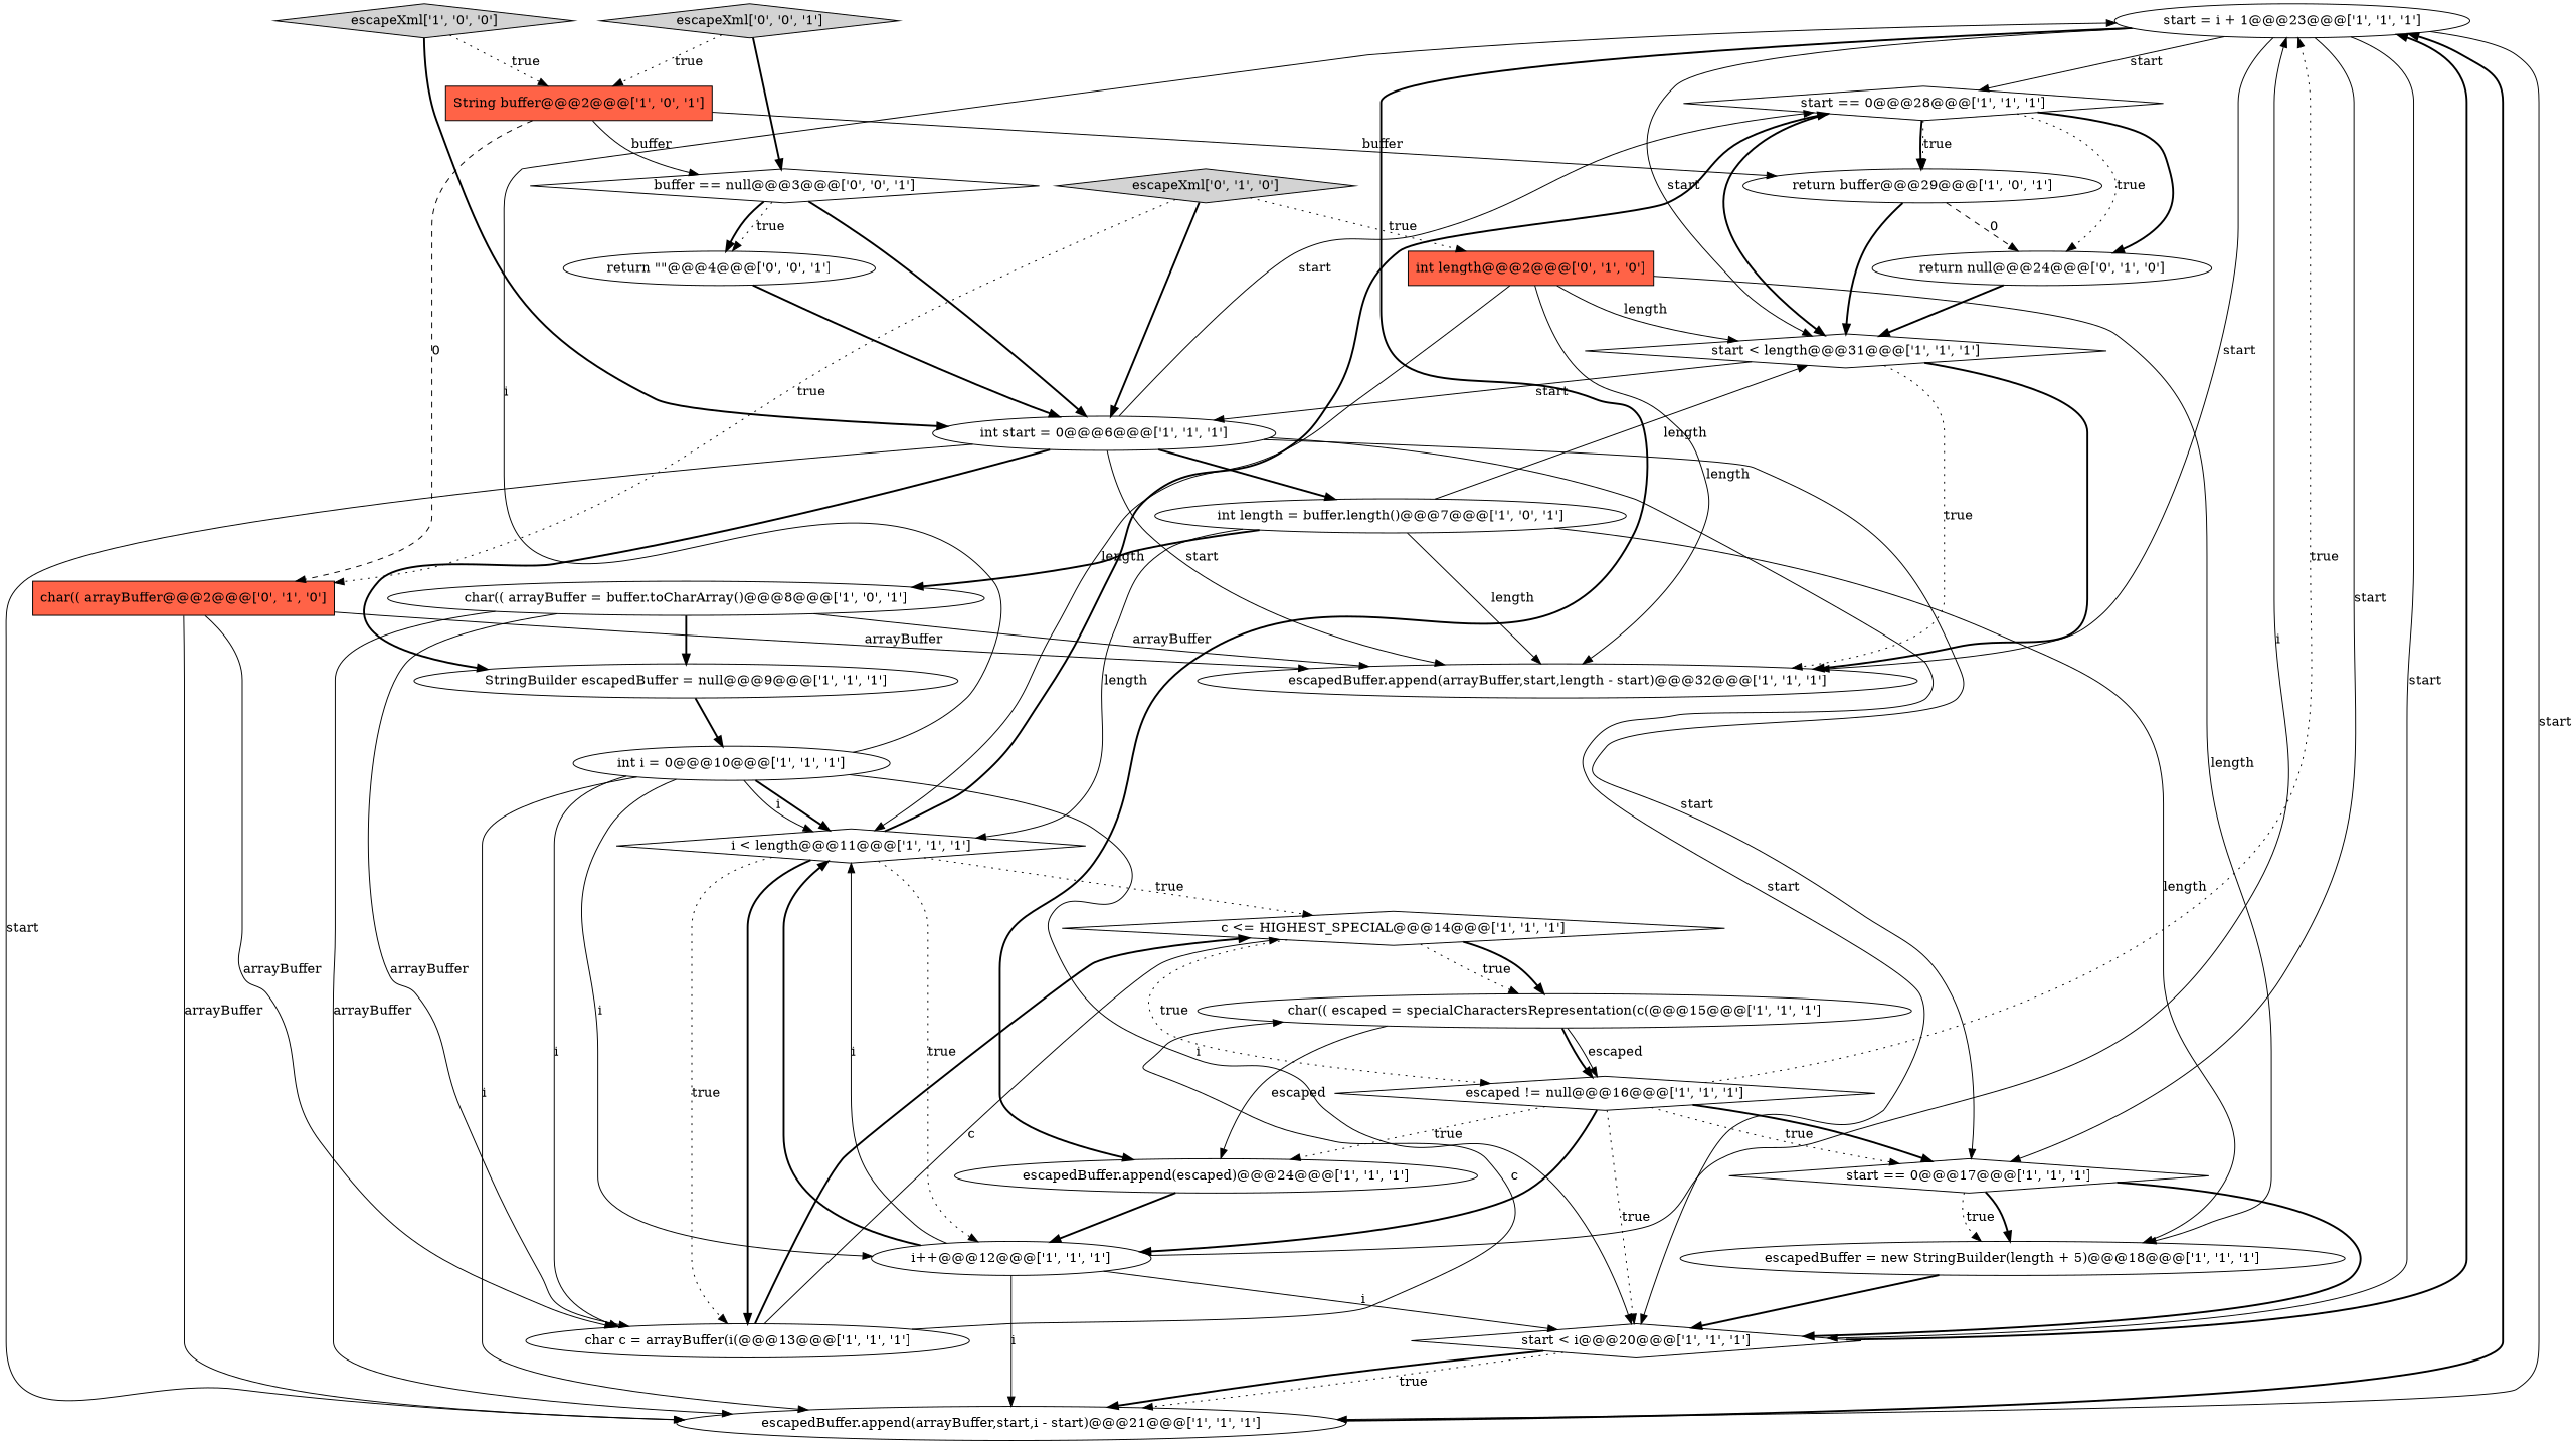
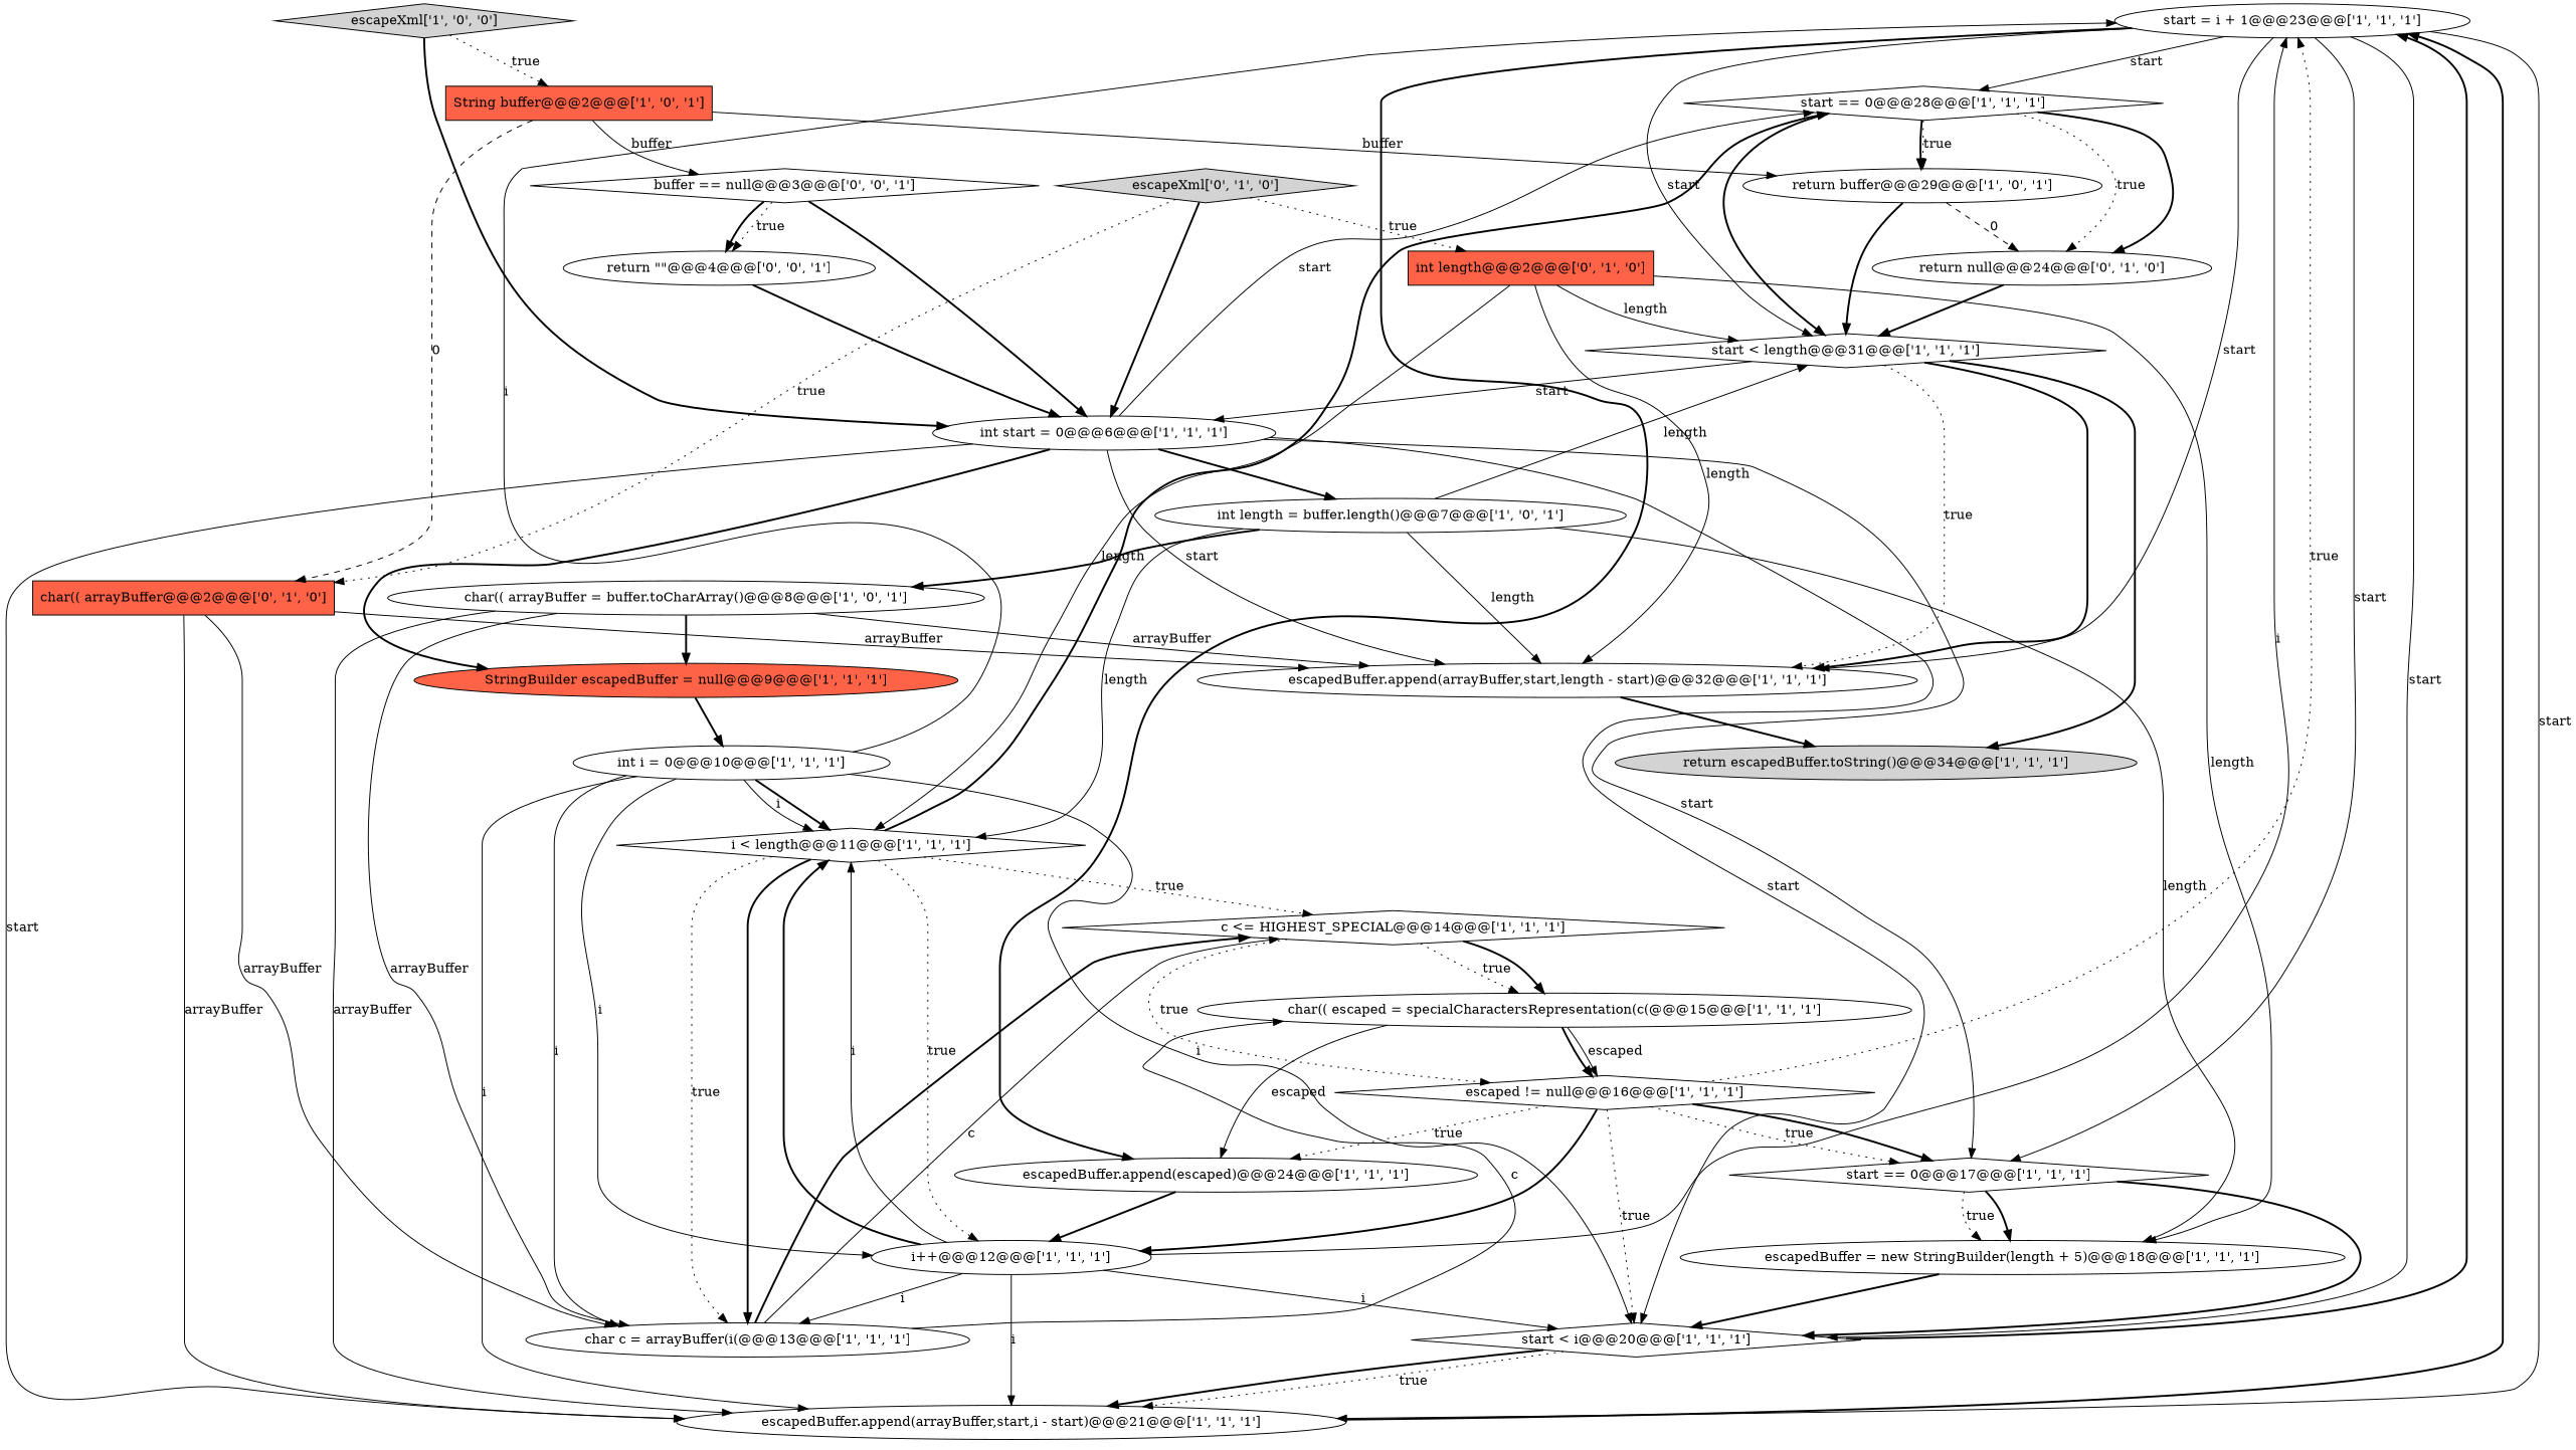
  digraph {
    node [fillcolor=white shape=ellipse style=filled]
    edge [style=solid]
    n1 [label="start = i + 1@@@23@@@['1', '1', '1']"]
    n2 [label="start == 0@@@17@@@['1', '1', '1']" shape=diamond]
    n3 [label="start < i@@@20@@@['1', '1', '1']" shape=diamond]
    n4 [label="escapedBuffer.append(arrayBuffer,start,length - start)@@@32@@@['1', '1', '1']"]
    n5 [label="start == 0@@@28@@@['1', '1', '1']" shape=diamond]
    n6 [label="start < length@@@31@@@['1', '1', '1']" shape=diamond]
    n7 [label="escapedBuffer.append(escaped)@@@24@@@['1', '1', '1']"]
    n8 [label="escapedBuffer.append(arrayBuffer,start,i - start)@@@21@@@['1', '1', '1']"]
    n9 [label="escapedBuffer = new StringBuilder(length + 5)@@@18@@@['1', '1', '1']"]
+   n10 [fillcolor=lightgray label="return escapedBuffer.toString()@@@34@@@['1', '1', '1']"]
    n11 [label="return buffer@@@29@@@['1', '0', '1']"]
    n12 [label="return null@@@24@@@['0', '1', '0']"]
    n13 [label="int start = 0@@@6@@@['1', '1', '1']"]
    n14 [label="i++@@@12@@@['1', '1', '1']"]
    n15 [label="char(( arrayBuffer = buffer.toCharArray()@@@8@@@['1', '0', '1']"]
-   n16 [label="StringBuilder escapedBuffer = null@@@9@@@['1', '1', '1']"]
+   n16 [fillcolor=tomato label="StringBuilder escapedBuffer = null@@@9@@@['1', '1', '1']"]
    n17 [label="char c = arrayBuffer(i(@@@13@@@['1', '1', '1']"]
    n18 [label="int i = 0@@@10@@@['1', '1', '1']"]
    n19 [label="c <= HIGHEST_SPECIAL@@@14@@@['1', '1', '1']" shape=diamond]
    n20 [label="char(( escaped = specialCharactersRepresentation(c(@@@15@@@['1', '1', '1']"]
    n21 [label="escaped != null@@@16@@@['1', '1', '1']" shape=diamond]
    n22 [label="i < length@@@11@@@['1', '1', '1']" shape=diamond]
    n23 [fillcolor=lightgray label="escapeXml['1', '0', '0']" shape=diamond]
    n24 [fillcolor=tomato label="String buffer@@@2@@@['1', '0', '1']" shape=box]
    n25 [label="int length = buffer.length()@@@7@@@['1', '0', '1']"]
    n26 [fillcolor=tomato label="char(( arrayBuffer@@@2@@@['0', '1', '0']" shape=box]
    n27 [label="buffer == null@@@3@@@['0', '0', '1']" shape=diamond]
    n28 [fillcolor=tomato label="int length@@@2@@@['0', '1', '0']" shape=box]
    n29 [fillcolor=lightgray label="escapeXml['0', '1', '0']" shape=diamond]
    n30 [label="return \"\"@@@4@@@['0', '0', '1']"]
-   n31 [fillcolor=lightgray label="escapeXml['0', '0', '1']" shape=diamond]
    n1 -> n2 [label=start]
    n1 -> n3 [label=start]
    n1 -> n4 [label=start]
    n1 -> n5 [label=start]
    n1 -> n6 [label=start]
    n1 -> n7 [style=bold]
    n1 -> n8 [label=start]
    n2 -> n3 [style=bold]
    n2 -> n9 [style=bold]
    n2 -> n9 [label=true style=dotted]
    n3 -> n1 [style=bold]
    n3 -> n8 [style=bold]
    n3 -> n8 [label=true style=dotted]
+   n4 -> n10 [style=bold]
    n5 -> n6 [style=bold]
    n5 -> n11 [label=true style=dotted]
    n5 -> n11 [style=bold]
    n5 -> n12 [style=bold]
    n5 -> n12 [label=true style=dotted]
    n6 -> n4 [style=bold]
    n6 -> n4 [label=true style=dotted]
+   n6 -> n10 [style=bold]
    n6 -> n13 [label=start]
    n7 -> n14 [style=bold]
    n8 -> n1 [style=bold]
    n9 -> n3 [style=bold]
    n11 -> n6 [style=bold]
    n11 -> n12 [label=0 style=dashed]
    n12 -> n6 [style=bold]
    n13 -> n2 [label=start]
    n13 -> n3 [label=start]
    n13 -> n4 [label=start]
    n13 -> n5 [label=start]
    n13 -> n8 [label=start]
    n13 -> n16 [style=bold]
    n13 -> n25 [style=bold]
    n14 -> n1 [label=i]
    n14 -> n3 [label=i]
    n14 -> n8 [label=i]
+   n14 -> n17 [label=i]
    n14 -> n22 [style=bold]
    n14 -> n22 [label=i]
    n15 -> n4 [label=arrayBuffer]
    n15 -> n8 [label=arrayBuffer]
    n15 -> n16 [style=bold]
    n15 -> n17 [label=arrayBuffer]
    n16 -> n18 [style=bold]
    n17 -> n19 [style=bold]
    n17 -> n19 [label=c]
    n17 -> n20 [label=c]
    n18 -> n1 [label=i]
    n18 -> n3 [label=i]
    n18 -> n8 [label=i]
    n18 -> n14 [label=i]
    n18 -> n17 [label=i]
    n18 -> n22 [style=bold]
    n18 -> n22 [label=i]
    n19 -> n20 [label=true style=dotted]
    n19 -> n20 [style=bold]
    n19 -> n21 [label=true style=dotted]
    n20 -> n7 [label=escaped]
    n20 -> n21 [style=bold]
    n20 -> n21 [label=escaped]
    n21 -> n1 [label=true style=dotted]
    n21 -> n2 [style=bold]
    n21 -> n2 [label=true style=dotted]
    n21 -> n3 [label=true style=dotted]
    n21 -> n7 [label=true style=dotted]
    n21 -> n14 [style=bold]
    n22 -> n5 [style=bold]
    n22 -> n14 [label=true style=dotted]
    n22 -> n17 [label=true style=dotted]
    n22 -> n17 [style=bold]
    n22 -> n19 [label=true style=dotted]
    n23 -> n13 [style=bold]
    n23 -> n24 [label=true style=dotted]
    n24 -> n11 [label=buffer]
    n24 -> n26 [label=0 style=dashed]
    n24 -> n27 [label=buffer]
    n25 -> n4 [label=length]
    n25 -> n6 [label=length]
    n25 -> n9 [label=length]
    n25 -> n15 [style=bold]
    n25 -> n22 [label=length]
    n26 -> n4 [label=arrayBuffer]
    n26 -> n8 [label=arrayBuffer]
    n26 -> n17 [label=arrayBuffer]
    n27 -> n13 [style=bold]
    n27 -> n30 [label=true style=dotted]
    n27 -> n30 [style=bold]
    n28 -> n4 [label=length]
    n28 -> n6 [label=length]
    n28 -> n9 [label=length]
    n28 -> n22 [label=length]
    n29 -> n13 [style=bold]
    n29 -> n26 [label=true style=dotted]
    n29 -> n28 [label=true style=dotted]
    n30 -> n13 [style=bold]
-   n31 -> n24 [label=true style=dotted]
-   n31 -> n27 [style=bold]
  }
